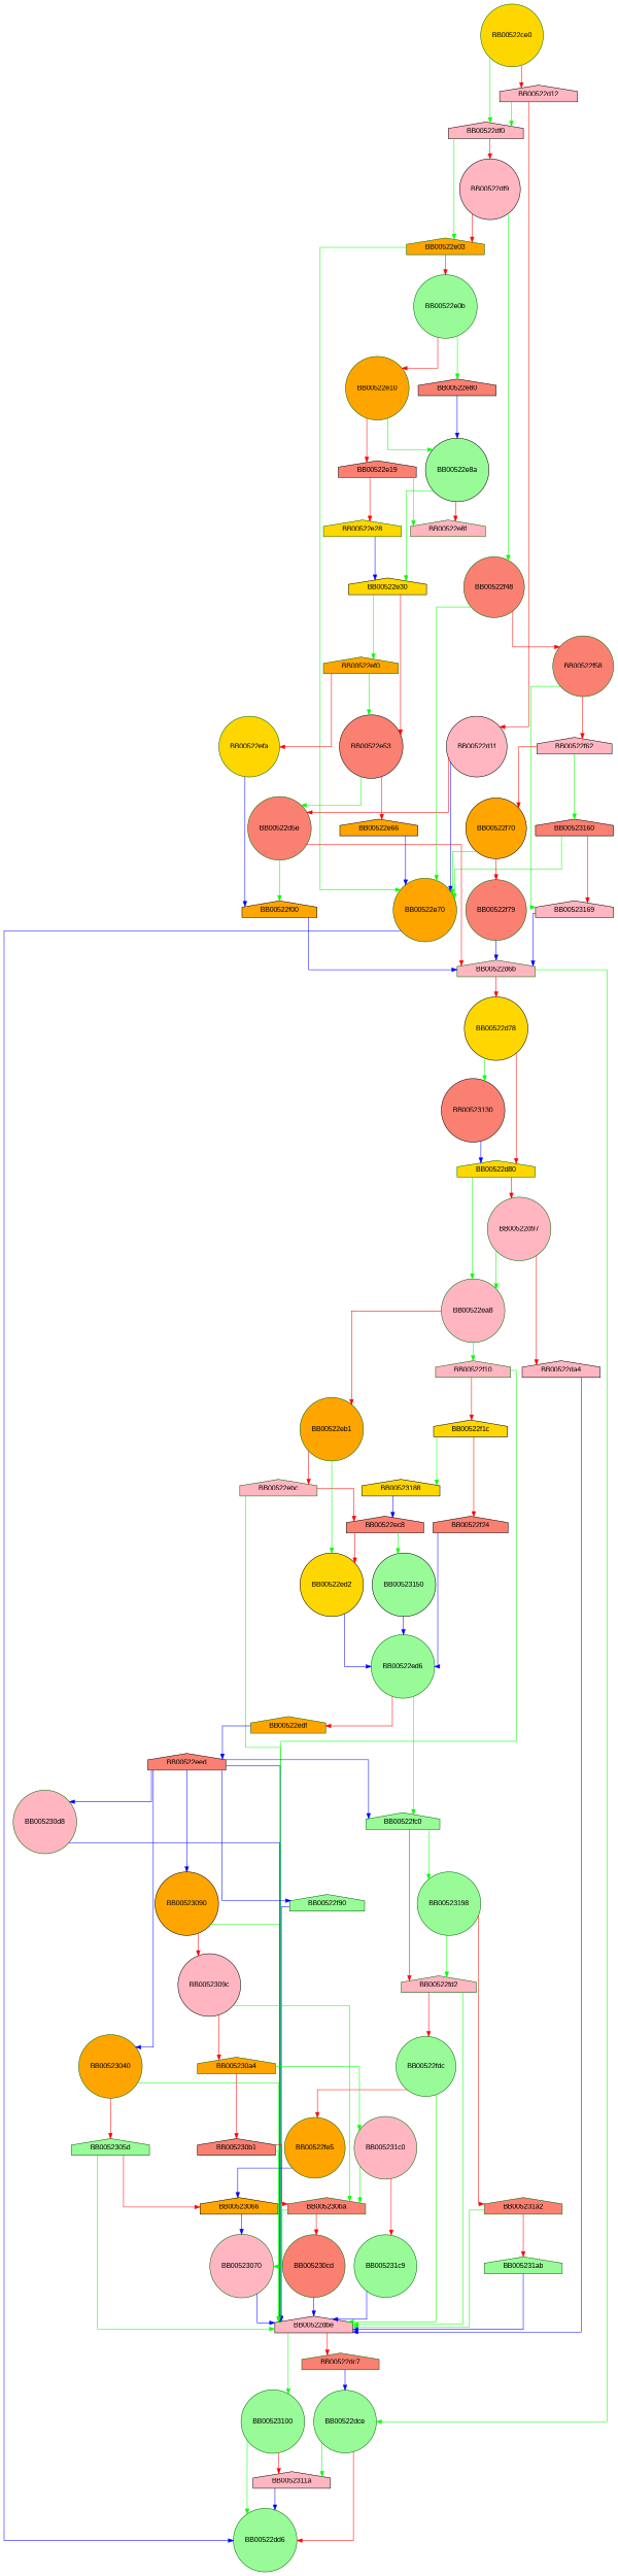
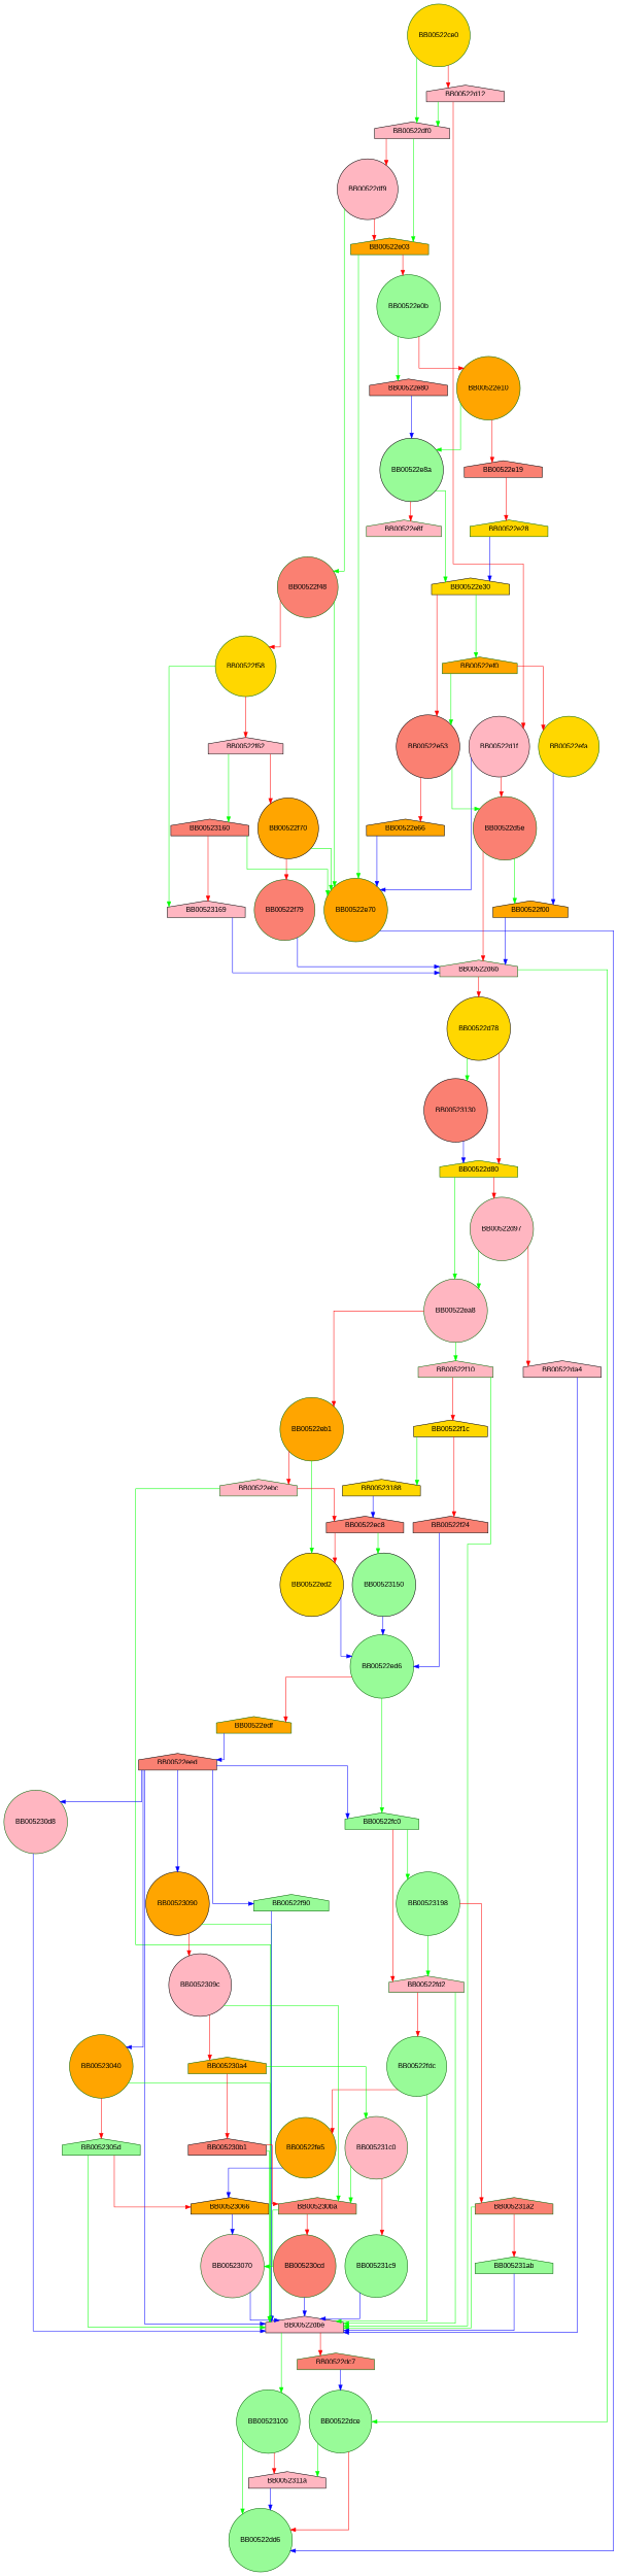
  digraph {
    fontname="Liberation Sans"
    splines=ortho
    node [color=darkgreen fillcolor=lightpink fontname="Liberation Sans" shape=house style=filled]
    edge [color=red fontname="Liberation Sans"]
    BB00522ce0 [fillcolor=gold shape=circle]
    BB00522df0 [color=black]
    BB00522d12 [color=black]
    BB00522e03 [fillcolor=orange]
    BB00522df9 [color=black shape=circle]
    BB00522d1f [color=black shape=circle]
    BB00522e70 [fillcolor=orange shape=circle]
    BB00522e0b [fillcolor=palegreen shape=circle]
    BB00522f48 [fillcolor=salmon shape=circle]
    BB00522d5e [fillcolor=salmon shape=circle]
    BB00522dd6 [fillcolor=palegreen shape=circle]
    BB00522f00 [color=black fillcolor=orange]
    BB00522d6b
    BB00522dce [fillcolor=palegreen shape=circle]
    BB00522d78 [color=black fillcolor=gold shape=circle]
    BB0052311a [color=black]
    BB00523130 [color=black fillcolor=salmon shape=circle]
    BB00522d80 [fillcolor=gold]
    BB00522ea8 [shape=circle]
    BB00522d97 [shape=circle]
    BB00522f10
    BB00522eb1 [fillcolor=orange shape=circle]
    BB00522da4 [color=black]
    BB00522dbe [color=black]
    BB00522f1c [color=black fillcolor=gold]
    BB00522ed2 [color=black fillcolor=gold shape=circle]
    BB00522ebc
    BB00523100 [fillcolor=palegreen shape=circle]
    BB00522dc7 [fillcolor=salmon]
    BB00522e80 [color=black fillcolor=salmon]
    BB00522e10 [fillcolor=orange shape=circle]
-   BB00522f58 [fillcolor=salmon shape=circle]
+   BB00522f58 [fillcolor=gold shape=circle]
    BB00523169 [color=black]
    BB00522f62 [color=black]
    BB00522e8a [color=black fillcolor=palegreen shape=circle]
    BB00522e19 [color=black fillcolor=salmon]
    BB00522e8f
    BB00522e30 [color=black fillcolor=gold]
    BB00522e28 [fillcolor=gold]
    BB00522ef0 [fillcolor=orange]
    BB00522e53 [color=black fillcolor=salmon shape=circle]
    BB00522efa [fillcolor=gold shape=circle]
    BB00522e66 [color=black fillcolor=orange]
    BB00523188 [color=black fillcolor=gold]
    BB00522f24 [color=black fillcolor=salmon]
    BB00522ed6 [fillcolor=palegreen shape=circle]
    BB00522ec8 [color=black fillcolor=salmon]
    BB00522fc0 [fillcolor=palegreen]
    BB00522edf [fillcolor=orange]
    BB00523150 [color=black fillcolor=palegreen shape=circle]
    BB00523198 [fillcolor=palegreen shape=circle]
    BB00522fd2
    BB00522eed [color=black fillcolor=salmon]
    BB005231a2 [fillcolor=salmon]
    BB00522fdc [fillcolor=palegreen shape=circle]
    BB00523090 [color=black fillcolor=orange shape=circle]
    BB00522f90 [fillcolor=palegreen]
    BB005230d8 [shape=circle]
    BB00523040 [fillcolor=orange shape=circle]
    BB0052309c [color=black shape=circle]
    BB0052305d [fillcolor=palegreen]
    BB005230ba [fillcolor=salmon]
    BB005230a4 [fillcolor=orange]
    BB00523066 [color=black fillcolor=orange]
    BB00523160 [color=black fillcolor=salmon]
    BB00522f70 [color=black fillcolor=orange shape=circle]
    BB00522f79 [fillcolor=salmon shape=circle]
    BB005231ab [fillcolor=palegreen]
    BB00522fe5 [fillcolor=orange shape=circle]
    BB00523070 [shape=circle]
    BB005230cd [fillcolor=salmon shape=circle]
    BB005231c0 [shape=circle]
    BB005230b1 [color=black fillcolor=salmon]
    BB005231c9 [fillcolor=palegreen shape=circle]
    BB00522ce0 -> BB00522df0 [color=green]
    BB00522ce0 -> BB00522d12
    BB00522df0 -> BB00522e03 [color=green]
    BB00522df0 -> BB00522df9
    BB00522d12 -> BB00522df0 [color=green]
    BB00522d12 -> BB00522d1f
    BB00522e03 -> BB00522e70 [color=green]
    BB00522e03 -> BB00522e0b
    BB00522df9 -> BB00522e03
    BB00522df9 -> BB00522f48 [color=green]
    BB00522d1f -> BB00522e70 [color=blue]
    BB00522d1f -> BB00522d5e
    BB00522e70 -> BB00522dd6 [color=blue]
    BB00522e0b -> BB00522e80 [color=green]
    BB00522e0b -> BB00522e10
    BB00522f48 -> BB00522e70 [color=green]
    BB00522f48 -> BB00522f58
    BB00522d5e -> BB00522f00 [color=green]
    BB00522d5e -> BB00522d6b
    BB00522f00 -> BB00522d6b [color=blue]
    BB00522d6b -> BB00522dce [color=green]
    BB00522d6b -> BB00522d78
    BB00522dce -> BB00522dd6
    BB00522dce -> BB0052311a [color=green]
    BB00522d78 -> BB00523130 [color=green]
    BB00522d78 -> BB00522d80
    BB0052311a -> BB00522dd6 [color=blue]
    BB00523130 -> BB00522d80 [color=blue]
    BB00522d80 -> BB00522ea8 [color=green]
    BB00522d80 -> BB00522d97
    BB00522ea8 -> BB00522f10 [color=green]
    BB00522ea8 -> BB00522eb1
    BB00522d97 -> BB00522ea8 [color=green]
    BB00522d97 -> BB00522da4
    BB00522f10 -> BB00522dbe [color=green]
    BB00522f10 -> BB00522f1c
    BB00522eb1 -> BB00522ed2 [color=green]
    BB00522eb1 -> BB00522ebc
    BB00522da4 -> BB00522dbe [color=blue]
    BB00522dbe -> BB00523100 [color=green]
    BB00522dbe -> BB00522dc7
    BB00522f1c -> BB00523188 [color=green]
    BB00522f1c -> BB00522f24
    BB00522ed2 -> BB00522ed6 [color=blue]
    BB00522ebc -> BB00522dbe [color=green]
    BB00522ebc -> BB00522ec8
    BB00523100 -> BB00522dd6 [color=green]
    BB00523100 -> BB0052311a
    BB00522dc7 -> BB00522dce [color=blue]
    BB00522e80 -> BB00522e8a [color=blue]
    BB00522e10 -> BB00522e8a [color=green]
    BB00522e10 -> BB00522e19
    BB00522f58 -> BB00523169 [color=green]
    BB00522f58 -> BB00522f62
    BB00523169 -> BB00522d6b [color=blue]
    BB00522f62 -> BB00523160 [color=green]
    BB00522f62 -> BB00522f70
    BB00522e8a -> BB00522e8f
    BB00522e8a -> BB00522e30 [color=green]
-   BB00522e19 -> BB00522e8f [color=green]
    BB00522e19 -> BB00522e28
    BB00522e30 -> BB00522ef0 [color=green]
    BB00522e30 -> BB00522e53
    BB00522e28 -> BB00522e30 [color=blue]
    BB00522ef0 -> BB00522e53 [color=green]
    BB00522ef0 -> BB00522efa
    BB00522e53 -> BB00522d5e [color=green]
    BB00522e53 -> BB00522e66
    BB00522efa -> BB00522f00 [color=blue]
    BB00522e66 -> BB00522e70 [color=blue]
    BB00523188 -> BB00522ec8 [color=blue]
    BB00522f24 -> BB00522ed6 [color=blue]
    BB00522ed6 -> BB00522fc0 [color=green]
    BB00522ed6 -> BB00522edf
    BB00522ec8 -> BB00522ed2
    BB00522ec8 -> BB00523150 [color=green]
    BB00522fc0 -> BB00523198 [color=green]
    BB00522fc0 -> BB00522fd2
    BB00522edf -> BB00522eed [color=blue]
    BB00523150 -> BB00522ed6 [color=blue]
    BB00523198 -> BB00522fd2 [color=green]
    BB00523198 -> BB005231a2
    BB00522fd2 -> BB00522dbe [color=green]
    BB00522fd2 -> BB00522fdc
    BB00522eed -> BB00522dbe [color=blue]
    BB00522eed -> BB00522fc0 [color=blue]
    BB00522eed -> BB00523090 [color=blue]
    BB00522eed -> BB00522f90 [color=blue]
    BB00522eed -> BB005230d8 [color=blue]
    BB00522eed -> BB00523040 [color=blue]
    BB005231a2 -> BB00522dbe [color=green]
    BB005231a2 -> BB005231ab
    BB00522fdc -> BB00522dbe [color=green]
    BB00522fdc -> BB00522fe5
    BB00523090 -> BB00522dbe [color=green]
    BB00523090 -> BB0052309c
    BB00522f90 -> BB00522dbe [color=blue]
    BB005230d8 -> BB00522dbe [color=blue]
    BB00523040 -> BB00522dbe [color=green]
    BB00523040 -> BB0052305d
    BB0052309c -> BB005230ba [color=green]
    BB0052309c -> BB005230a4
    BB0052305d -> BB00522dbe [color=green]
    BB0052305d -> BB00523066
    BB005230ba -> BB00523070 [color=green]
    BB005230ba -> BB005230cd
    BB005230a4 -> BB005231c0 [color=green]
    BB005230a4 -> BB005230b1
    BB00523066 -> BB00523070 [color=blue]
    BB00523160 -> BB00522e70 [color=green]
    BB00523160 -> BB00523169
    BB00522f70 -> BB00522e70 [color=green]
    BB00522f70 -> BB00522f79
    BB00522f79 -> BB00522d6b [color=blue]
    BB005231ab -> BB00522dbe [color=blue]
    BB00522fe5 -> BB00523066 [color=blue]
    BB00523070 -> BB00522dbe [color=blue]
    BB005230cd -> BB00522dbe [color=blue]
    BB005231c0 -> BB005230ba [color=green]
    BB005231c0 -> BB005231c9
    BB005230b1 -> BB00522dbe [color=green]
    BB005230b1 -> BB005230ba
    BB005231c9 -> BB00522dbe [color=blue]
  }
